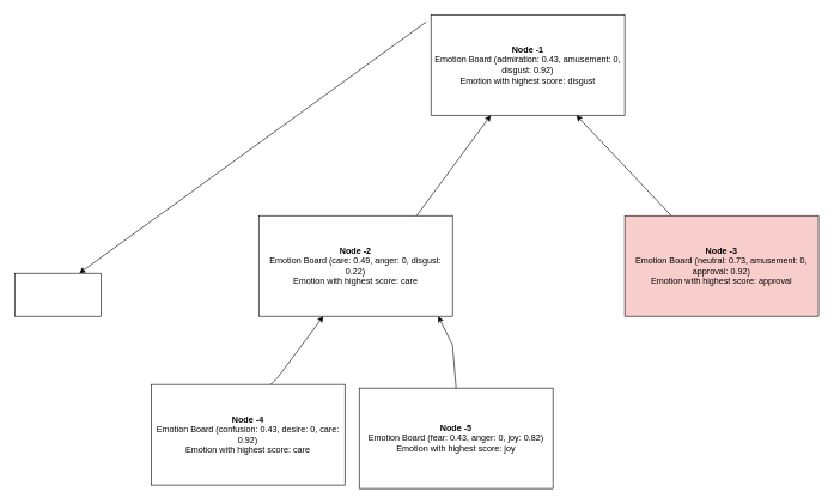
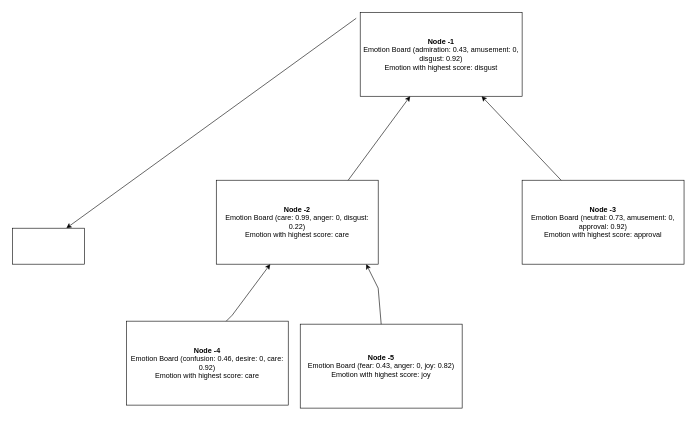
  <mxCell id="0" />
  <mxCell id="1" parent="0" />
  <mxCell id="2" value="&lt;b&gt;Node -1&lt;br&gt;&lt;/b&gt;Emotion Board (admiration: 0.43, amusement: 0, disgust: 0.92)&lt;br&gt;Emotion with highest score: disgust" style="rounded=0;whiteSpace=wrap;html=1;" vertex="1" parent="1"><mxGeometry x="600" y="20" width="270" height="140" as="geometry" /></mxCell>
- <mxCell id="3" value="&lt;b&gt;Node -3&lt;br&gt;&lt;/b&gt;Emotion Board (neutral: 0.73, amusement: 0, approval: 0.92)&lt;br&gt;Emotion with highest score: approval" style="rounded=0;whiteSpace=wrap;html=1;fillColor=#f8cecc;" vertex="1" parent="1"><mxGeometry x="870" y="300" width="270" height="140" as="geometry" /></mxCell>
- <mxCell id="4" value="&lt;b&gt;Node -2&lt;br&gt;&lt;/b&gt;Emotion Board (care: 0.49, anger: 0, disgust: 0.22)&lt;br&gt;Emotion with highest score: care" style="rounded=0;whiteSpace=wrap;html=1;" vertex="1" parent="1"><mxGeometry x="360" y="300" width="270" height="140" as="geometry" /></mxCell>
- <mxCell id="5" value="&lt;b&gt;Node -4&lt;br&gt;&lt;/b&gt;Emotion Board (confusion: 0.43, desire: 0, care: 0.92)&lt;br&gt;Emotion with highest score: care" style="rounded=0;whiteSpace=wrap;html=1;" vertex="1" parent="1"><mxGeometry x="210" y="535" width="270" height="140" as="geometry" /></mxCell>
+ <mxCell id="3" value="&lt;b&gt;Node -3&lt;br&gt;&lt;/b&gt;Emotion Board (neutral: 0.73, amusement: 0, approval: 0.92)&lt;br&gt;Emotion with highest score: approval" style="rounded=0;whiteSpace=wrap;html=1;" vertex="1" parent="1"><mxGeometry x="870" y="300" width="270" height="140" as="geometry" /></mxCell>
+ <mxCell id="4" value="&lt;b&gt;Node -2&lt;br&gt;&lt;/b&gt;Emotion Board (care: 0.99, anger: 0, disgust: 0.22)&lt;br&gt;Emotion with highest score: care" style="rounded=0;whiteSpace=wrap;html=1;" vertex="1" parent="1"><mxGeometry x="360" y="300" width="270" height="140" as="geometry" /></mxCell>
+ <mxCell id="5" value="&lt;b&gt;Node -4&lt;br&gt;&lt;/b&gt;Emotion Board (confusion: 0.46, desire: 0, care: 0.92)&lt;br&gt;Emotion with highest score: care" style="rounded=0;whiteSpace=wrap;html=1;" vertex="1" parent="1"><mxGeometry x="210" y="535" width="270" height="140" as="geometry" /></mxCell>
  <mxCell id="6" value="&lt;b&gt;Node -5&lt;br&gt;&lt;/b&gt;Emotion Board (fear: 0.43, anger: 0, joy: 0.82)&lt;br&gt;Emotion with highest score: joy" style="rounded=0;whiteSpace=wrap;html=1;" vertex="1" parent="1"><mxGeometry x="500" y="540" width="270" height="140" as="geometry" /></mxCell>
  <mxCell id="7" value="" style="endArrow=classic;html=1;rounded=0;" edge="1" parent="1" target="2"><mxGeometry width="50" height="50" relative="1" as="geometry"><mxPoint x="580" y="300" as="sourcePoint" /><mxPoint x="630" y="250" as="targetPoint" /></mxGeometry></mxCell>
  <mxCell id="8" value="" style="endArrow=classic;html=1;rounded=0;" edge="1" parent="1"><mxGeometry width="50" height="50" relative="1" as="geometry"><mxPoint x="376.67" y="535" as="sourcePoint" /><mxPoint x="450" y="440" as="targetPoint" /><Array as="points"><mxPoint x="386.67" y="525" /></Array></mxGeometry></mxCell>
  <mxCell id="9" value="" style="endArrow=classic;html=1;rounded=0;exitX=0.5;exitY=0;exitDx=0;exitDy=0;" edge="1" parent="1" source="6"><mxGeometry width="50" height="50" relative="1" as="geometry"><mxPoint x="536.67" y="535" as="sourcePoint" /><mxPoint x="610" y="440" as="targetPoint" /><Array as="points"><mxPoint x="630" y="480" /></Array></mxGeometry></mxCell>
  <mxCell id="10" value="" style="endArrow=classic;html=1;rounded=0;exitX=0.5;exitY=0;exitDx=0;exitDy=0;entryX=0.75;entryY=1;entryDx=0;entryDy=0;" edge="1" parent="1" target="2"><mxGeometry width="50" height="50" relative="1" as="geometry"><mxPoint x="935" y="300" as="sourcePoint" /><mxPoint x="890" y="205" as="targetPoint" /><Array as="points" /></mxGeometry></mxCell>
  <mxCell id="11" value="" style="endArrow=classic;html=1;rounded=0;" edge="1" parent="1"><mxGeometry width="50" height="50" relative="1" as="geometry"><mxPoint x="593.333" y="30" as="sourcePoint" /><mxPoint x="110" y="380" as="targetPoint" /></mxGeometry></mxCell>
  <mxCell id="12" value="" style="rounded=0;whiteSpace=wrap;html=1;" vertex="1" parent="1"><mxGeometry x="20" y="380" width="120" height="60" as="geometry" /></mxCell>
